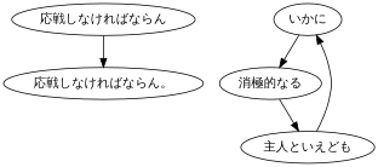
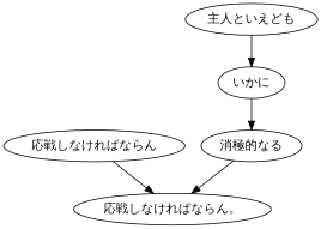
  digraph {
    n1 [label="応戦しなければならん"]
    n2 [label="応戦しなければならん。"]
    n3 [label="いかに"]
    n4 [label="消極的なる"]
    n5 [label="主人といえども"]
    n1 -> n2
    n3 -> n4
-   n4 -> n5
+   n4 -> n2
    n5 -> n3
  }
